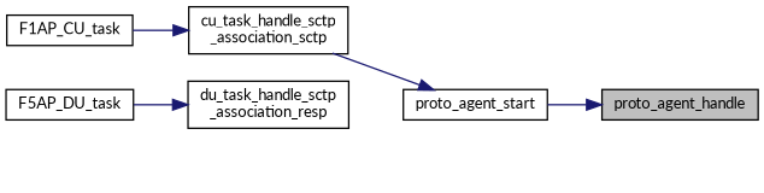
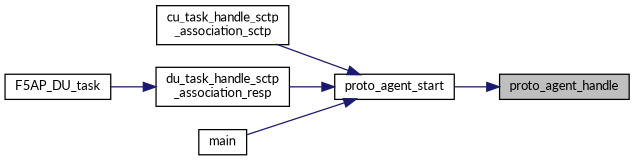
  digraph {
    fontname=Lato
    rankdir=RL
    node [color=black fillcolor=white fontname=Lato fontsize=10 shape=record style=filled]
    edge [color=midnightblue dir=back fontname=Lato fontsize=10 labelfontname=Helvetica labelfontsize=10 style=solid]
    n1 [fillcolor=grey75 fontcolor=black height=0.2 label=proto_agent_handle width=0.4]
    n2 [height=0.2 label=proto_agent_start width=0.4]
    n3 [height=0.2 label="cu_task_handle_sctp\l_association_sctp" width=0.4]
    n4 [height=0.2 label="du_task_handle_sctp\l_association_resp" width=0.4]
-   n6 [height=0.2 label=F1AP_CU_task width=0.4]
+   n5 [height=0.2 label=main width=0.4]
    n7 [height=0.2 label=F5AP_DU_task width=0.4]
    n1 -> n2
    n2 -> n3
-   n3 -> n6
+   n2 -> n4
+   n2 -> n5
    n4 -> n7
  }
